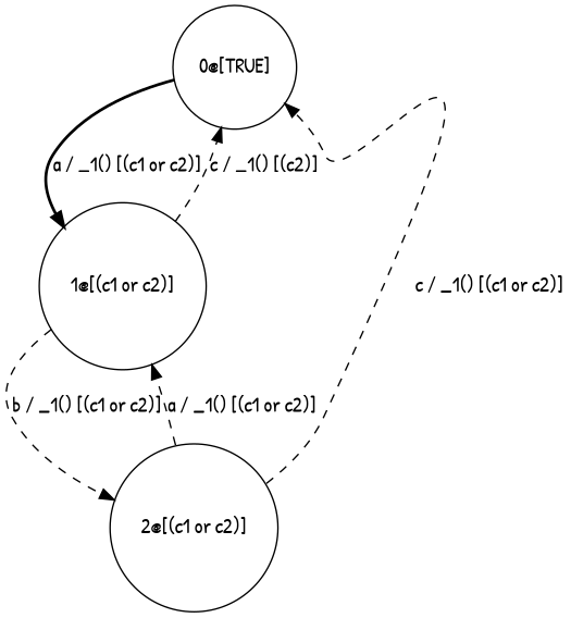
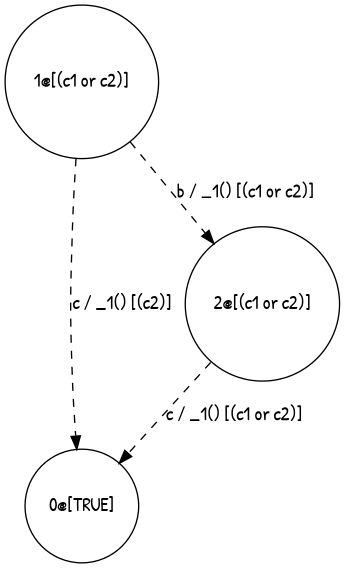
  digraph {
    fontname="Patrick Hand"
    node [fontname="Patrick Hand" shape=circle]
    edge [fontname="Patrick Hand" lblstyle="above, sloped" style=dashed]
    n1 [label="0@[TRUE]"]
    n2 [label="1@[(c1 or c2)]"]
    n3 [label="2@[(c1 or c2)]"]
-   n1 -> n2 [label="a / _1() [(c1 or c2)]" style=bold]
    n2 -> n1 [label="c / _1() [(c2)]"]
    n2 -> n3 [label="b / _1() [(c1 or c2)]"]
    n3 -> n1 [label="c / _1() [(c1 or c2)]"]
-   n3 -> n2 [label="a / _1() [(c1 or c2)]"]
  }
